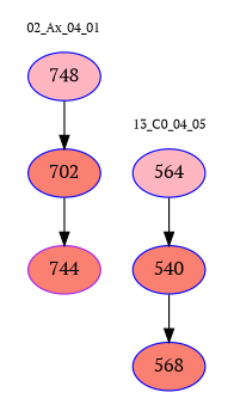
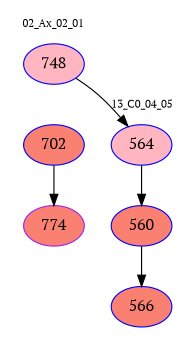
  digraph {
    fontname="PT Serif"
    node [color=blue fillcolor=salmon fontname="PT Serif" style=filled]
    edge [color=black fontname="PT Serif"]
    n1 [fillcolor=lightpink label=748]
    n2 [label=702]
-   n3 [color=purple label=744]
+   n3 [color=purple label=774]
    n4 [fillcolor=lightpink label=564]
-   n5 [label=540]
-   n6 [label=568]
+   n5 [label=560]
+   n6 [label=566]
    subgraph cluster_1 {
      color=white
      fontsize=10
-     label="02_Ax_04_01"
+     label="02_Ax_02_01"
      n1
      n2
      n3
    }
    subgraph cluster_2 {
      color=white
      fontsize=10
      label="13_C0_04_05"
      n4
      n5
      n6
    }
-   n1 -> n2
+   n1 -> n4
    n2 -> n3
    n4 -> n5
    n5 -> n6
  }
